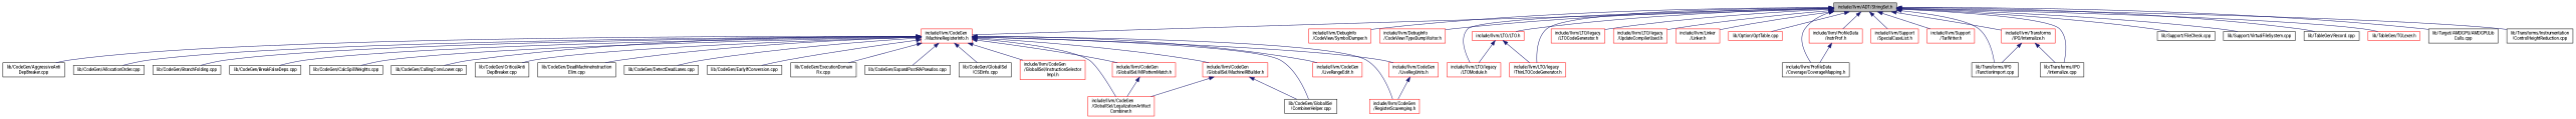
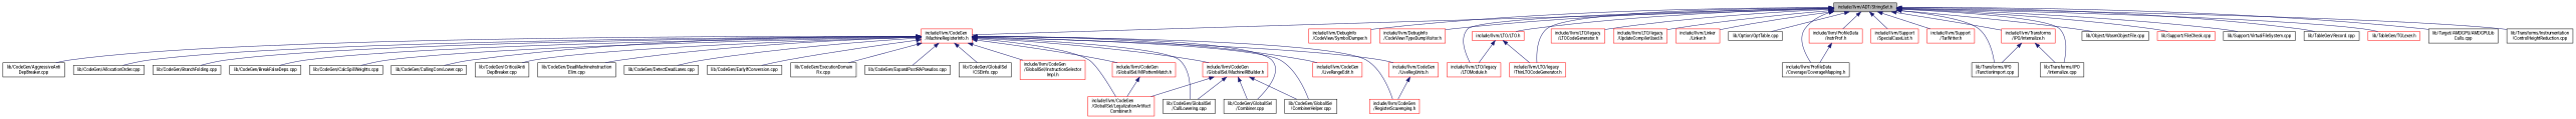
  digraph {
    fontname="Roboto Condensed"
    node [color=black fontname="Roboto Condensed" fontsize=10 shape=box]
    edge [color=midnightblue dir=back fontname="Roboto Condensed" fontsize=10 labelfontname=Helvetica labelfontsize=10 style=solid]
    n1 [fillcolor=grey75 fontcolor=black height=0.2 label="include/llvm/ADT/StringSet.h" style=filled width=0.4]
    n2 [color=red height=0.2 label="include/llvm/CodeGen\l/MachineRegisterInfo.h" width=0.4]
    n3 [color=red height=0.2 label="include/llvm/DebugInfo\l/CodeView/SymbolDumper.h" width=0.4]
    n4 [color=red height=0.2 label="include/llvm/DebugInfo\l/CodeView/TypeDumpVisitor.h" width=0.4]
    n5 [color=red height=0.2 label="include/llvm/LTO/LTO.h" width=0.4]
    n6 [color=red height=0.2 label="include/llvm/LTO/legacy\l/LTOModule.h" width=0.4]
    n7 [color=red height=0.2 label="include/llvm/LTO/legacy\l/ThinLTOCodeGenerator.h" width=0.4]
    n8 [color=red height=0.2 label="include/llvm/LTO/legacy\l/LTOCodeGenerator.h" width=0.4]
    n9 [color=red height=0.2 label="include/llvm/LTO/legacy\l/UpdateCompilerUsed.h" width=0.4]
    n10 [color=red height=0.2 label="include/llvm/Linker\l/Linker.h" width=0.4]
-   n11 [color=red height=0.2 label="lib/Option/OptTable.cpp" width=0.4]
+   n11 [height=0.2 label="lib/Option/OptTable.cpp" width=0.4]
    n12 [height=0.2 label="include/llvm/ProfileData\l/Coverage/CoverageMapping.h" width=0.4]
    n13 [color=red height=0.2 label="include/llvm/ProfileData\l/InstrProf.h" width=0.4]
    n14 [color=red height=0.2 label="include/llvm/Support\l/SpecialCaseList.h" width=0.4]
    n15 [color=red height=0.2 label="include/llvm/Support\l/TarWriter.h" width=0.4]
    n16 [color=red height=0.2 label="include/llvm/Transforms\l/IPO/Internalize.h" width=0.4]
    n17 [height=0.2 label="lib/Transforms/IPO\l/FunctionImport.cpp" width=0.4]
    n18 [height=0.2 label="lib/Transforms/IPO\l/Internalize.cpp" width=0.4]
-   n20 [height=0.2 label="lib/Support/FileCheck.cpp" width=0.4]
+   n19 [height=0.2 label="lib/Object/WasmObjectFile.cpp" width=0.4]
+   n20 [color=red height=0.2 label="lib/Support/FileCheck.cpp" width=0.4]
    n21 [height=0.2 label="lib/Support/VirtualFileSystem.cpp" width=0.4]
    n22 [height=0.2 label="lib/TableGen/Record.cpp" width=0.4]
    n23 [color=red height=0.2 label="lib/TableGen/TGLexer.h" width=0.4]
    n24 [height=0.2 label="lib/Target/AMDGPU/AMDGPULib\lCalls.cpp" width=0.4]
    n25 [height=0.2 label="lib/Transforms/Instrumentation\l/ControlHeightReduction.cpp" width=0.4]
    n26 [color=red height=0.2 label="include/llvm/CodeGen\l/GlobalISel/InstructionSelector\lImpl.h" width=0.4]
    n27 [color=red height=0.2 label="include/llvm/CodeGen\l/GlobalISel/LegalizationArtifact\lCombiner.h" width=0.4]
    n28 [color=red height=0.2 label="include/llvm/CodeGen\l/GlobalISel/MIPatternMatch.h" width=0.4]
    n29 [color=red height=0.2 label="include/llvm/CodeGen\l/GlobalISel/MachineIRBuilder.h" width=0.4]
+   n30 [height=0.2 label="lib/CodeGen/GlobalISel\l/CallLowering.cpp" width=0.4]
+   n31 [height=0.2 label="lib/CodeGen/GlobalISel\l/Combiner.cpp" width=0.4]
    n32 [height=0.2 label="lib/CodeGen/GlobalISel\l/CombinerHelper.cpp" width=0.4]
    n33 [color=red height=0.2 label="include/llvm/CodeGen\l/LiveRangeEdit.h" width=0.4]
    n34 [color=red height=0.2 label="include/llvm/CodeGen\l/LiveRegUnits.h" width=0.4]
    n35 [color=red height=0.2 label="include/llvm/CodeGen\l/RegisterScavenging.h" width=0.4]
    n36 [height=0.2 label="lib/CodeGen/AggressiveAnti\lDepBreaker.cpp" width=0.4]
    n37 [height=0.2 label="lib/CodeGen/AllocationOrder.cpp" width=0.4]
    n38 [height=0.2 label="lib/CodeGen/BranchFolding.cpp" width=0.4]
    n39 [height=0.2 label="lib/CodeGen/BreakFalseDeps.cpp" width=0.4]
    n40 [height=0.2 label="lib/CodeGen/CalcSpillWeights.cpp" width=0.4]
    n41 [height=0.2 label="lib/CodeGen/CallingConvLower.cpp" width=0.4]
    n42 [height=0.2 label="lib/CodeGen/CriticalAnti\lDepBreaker.cpp" width=0.4]
    n43 [height=0.2 label="lib/CodeGen/DeadMachineInstruction\lElim.cpp" width=0.4]
    n44 [height=0.2 label="lib/CodeGen/DetectDeadLanes.cpp" width=0.4]
    n45 [height=0.2 label="lib/CodeGen/EarlyIfConversion.cpp" width=0.4]
    n46 [height=0.2 label="lib/CodeGen/ExecutionDomain\lFix.cpp" width=0.4]
    n47 [height=0.2 label="lib/CodeGen/ExpandPostRAPseudos.cpp" width=0.4]
    n48 [height=0.2 label="lib/CodeGen/GlobalISel\l/CSEInfo.cpp" width=0.4]
    n1 -> n2
    n1 -> n3
    n1 -> n4
    n1 -> n5
    n1 -> n6
    n1 -> n7
    n1 -> n8
    n1 -> n9
    n1 -> n10
    n1 -> n11
    n1 -> n12
    n1 -> n13
    n1 -> n14
    n1 -> n15
    n1 -> n16
    n1 -> n17
    n1 -> n18
+   n1 -> n19
    n1 -> n20
    n1 -> n21
    n1 -> n22
    n1 -> n23
    n1 -> n24
    n1 -> n25
    n2 -> n26
    n2 -> n27
    n2 -> n28
    n2 -> n29
+   n2 -> n30
+   n2 -> n31
    n2 -> n32
    n2 -> n33
    n2 -> n34
    n2 -> n35
    n2 -> n36
    n2 -> n37
    n2 -> n38
    n2 -> n39
    n2 -> n40
    n2 -> n41
    n2 -> n42
    n2 -> n43
    n2 -> n44
    n2 -> n45
    n2 -> n46
    n2 -> n47
    n2 -> n48
    n5 -> n6
    n5 -> n7
    n13 -> n12
    n16 -> n17
    n16 -> n18
    n28 -> n27
    n29 -> n27
+   n29 -> n30
+   n29 -> n31
    n29 -> n32
    n34 -> n35
  }
